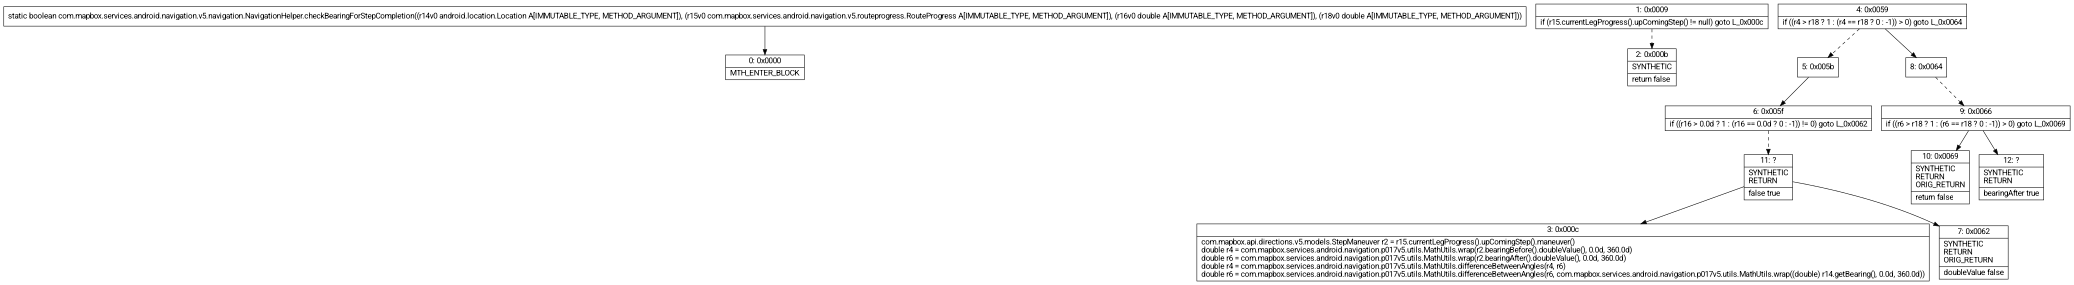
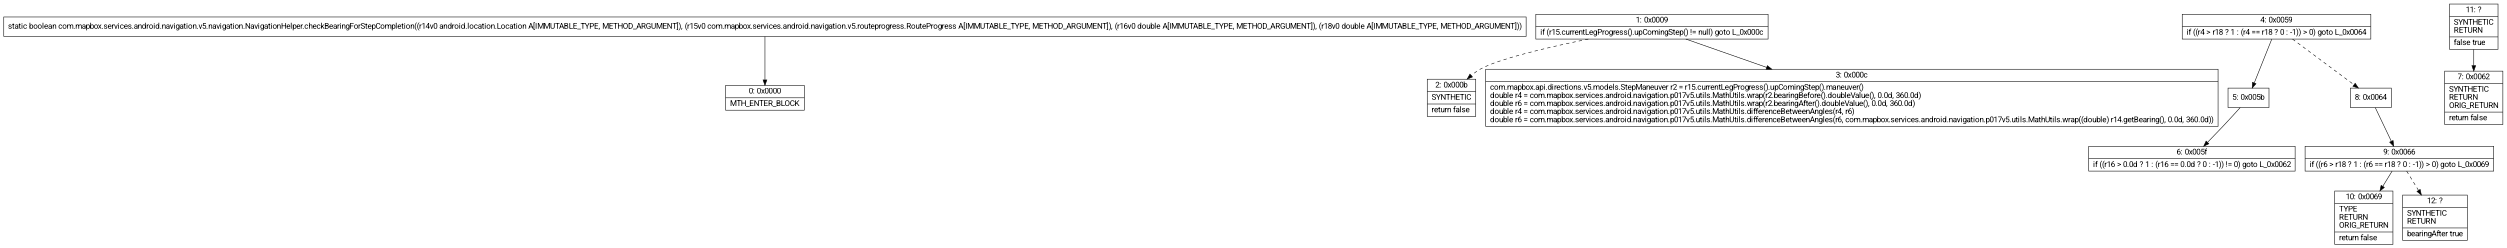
  digraph {
    fontname=Roboto
    node [fontname=Roboto shape=record]
    edge [fontname=Roboto]
    n1 [label="{0\:\ 0x0000|MTH_ENTER_BLOCK\l}"]
    n2 [label="{1\:\ 0x0009|if (r15.currentLegProgress().upComingStep() != null) goto L_0x000c\l}"]
    n3 [label="{2\:\ 0x000b|SYNTHETIC\l|return false\l}"]
    n4 [label="{3\:\ 0x000c|com.mapbox.api.directions.v5.models.StepManeuver r2 = r15.currentLegProgress().upComingStep().maneuver()\ldouble r4 = com.mapbox.services.android.navigation.p017v5.utils.MathUtils.wrap(r2.bearingBefore().doubleValue(), 0.0d, 360.0d)\ldouble r6 = com.mapbox.services.android.navigation.p017v5.utils.MathUtils.wrap(r2.bearingAfter().doubleValue(), 0.0d, 360.0d)\ldouble r4 = com.mapbox.services.android.navigation.p017v5.utils.MathUtils.differenceBetweenAngles(r4, r6)\ldouble r6 = com.mapbox.services.android.navigation.p017v5.utils.MathUtils.differenceBetweenAngles(r6, com.mapbox.services.android.navigation.p017v5.utils.MathUtils.wrap((double) r14.getBearing(), 0.0d, 360.0d))\l}"]
    n5 [label="{4\:\ 0x0059|if ((r4 \> r18 ? 1 : (r4 == r18 ? 0 : \-1)) \> 0) goto L_0x0064\l}"]
    n6 [label="{5\:\ 0x005b}"]
    n7 [label="{8\:\ 0x0064}"]
    n8 [label="{6\:\ 0x005f|if ((r16 \> 0.0d ? 1 : (r16 == 0.0d ? 0 : \-1)) != 0) goto L_0x0062\l}"]
    n9 [label="{9\:\ 0x0066|if ((r6 \> r18 ? 1 : (r6 == r18 ? 0 : \-1)) \> 0) goto L_0x0069\l}"]
    n10 [label="{11\:\ ?|SYNTHETIC\lRETURN\l|false true\l}"]
-   n11 [label="{7\:\ 0x0062|SYNTHETIC\lRETURN\lORIG_RETURN\l|doubleValue false\l}"]
-   n12 [label="{10\:\ 0x0069|SYNTHETIC\lRETURN\lORIG_RETURN\l|return false\l}"]
+   n11 [label="{7\:\ 0x0062|SYNTHETIC\lRETURN\lORIG_RETURN\l|return false\l}"]
+   n12 [label="{10\:\ 0x0069|TYPE\lRETURN\lORIG_RETURN\l|return false\l}"]
    n13 [label="{12\:\ ?|SYNTHETIC\lRETURN\l|bearingAfter true\l}"]
    n14 [label="{static boolean com.mapbox.services.android.navigation.v5.navigation.NavigationHelper.checkBearingForStepCompletion((r14v0 android.location.Location A[IMMUTABLE_TYPE, METHOD_ARGUMENT]), (r15v0 com.mapbox.services.android.navigation.v5.routeprogress.RouteProgress A[IMMUTABLE_TYPE, METHOD_ARGUMENT]), (r16v0 double A[IMMUTABLE_TYPE, METHOD_ARGUMENT]), (r18v0 double A[IMMUTABLE_TYPE, METHOD_ARGUMENT])) }"]
    n2 -> n3 [style=dashed]
-   n10 -> n4
-   n5 -> n6 [style=dashed]
-   n5 -> n7
+   n2 -> n4
+   n5 -> n6 [style=solid]
+   n5 -> n7 [style=dashed]
    n6 -> n8
-   n7 -> n9 [style=dashed]
-   n8 -> n10 [style=dashed]
+   n7 -> n9
    n9 -> n12
-   n9 -> n13 [style=solid]
+   n9 -> n13 [style=dashed]
    n10 -> n11
    n14 -> n1
  }
